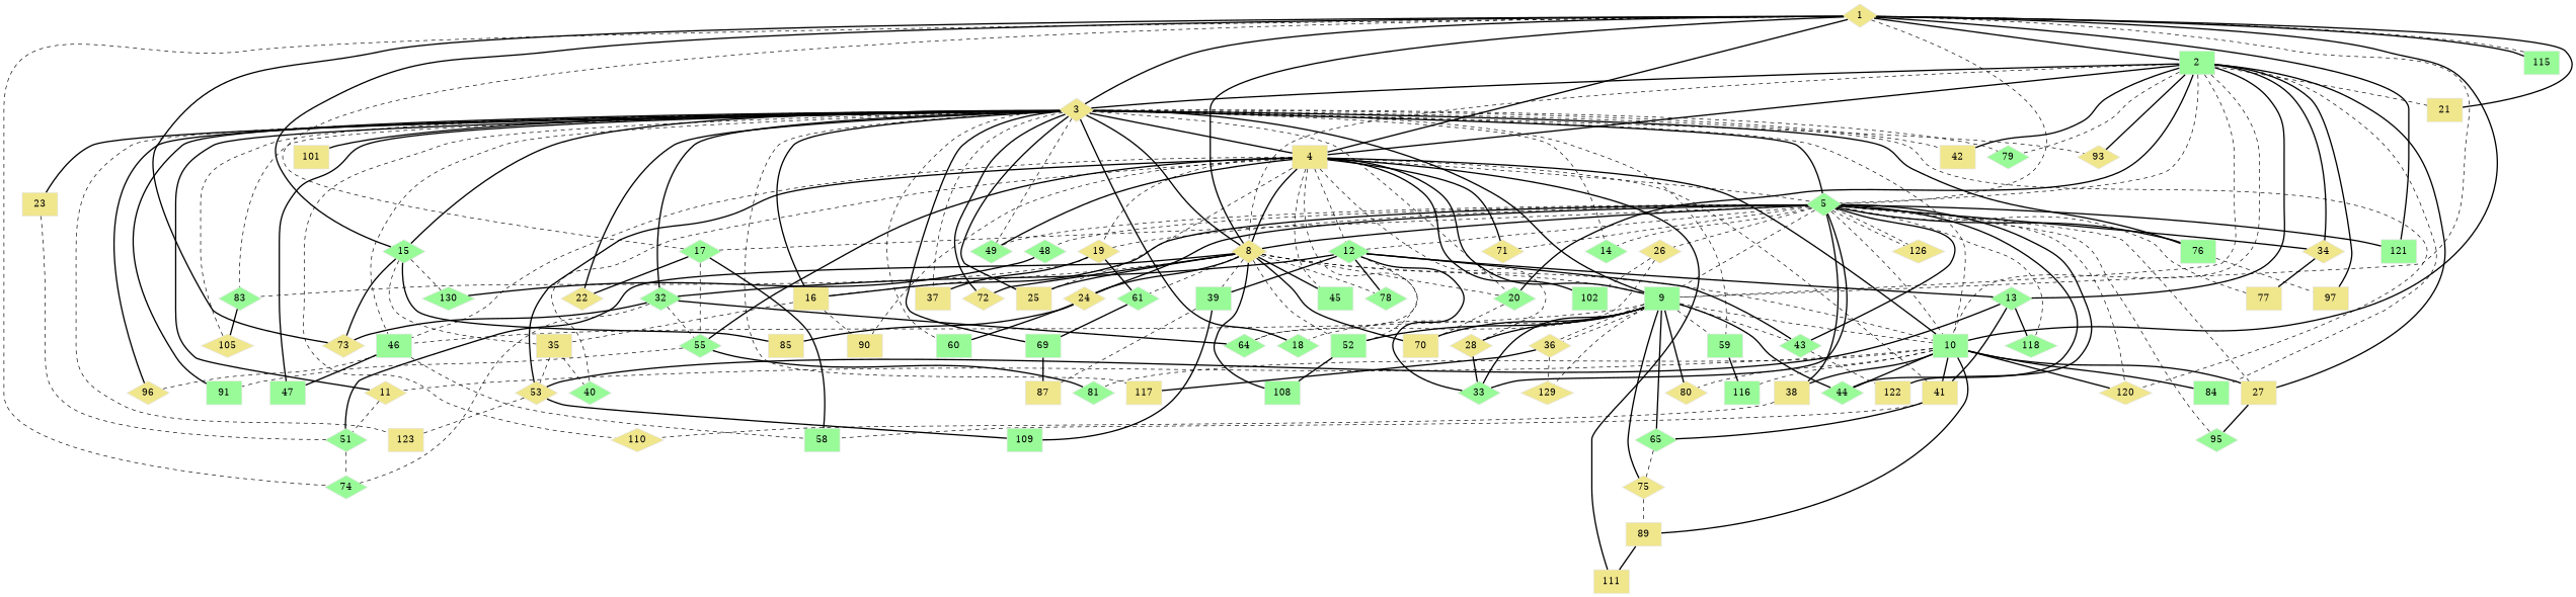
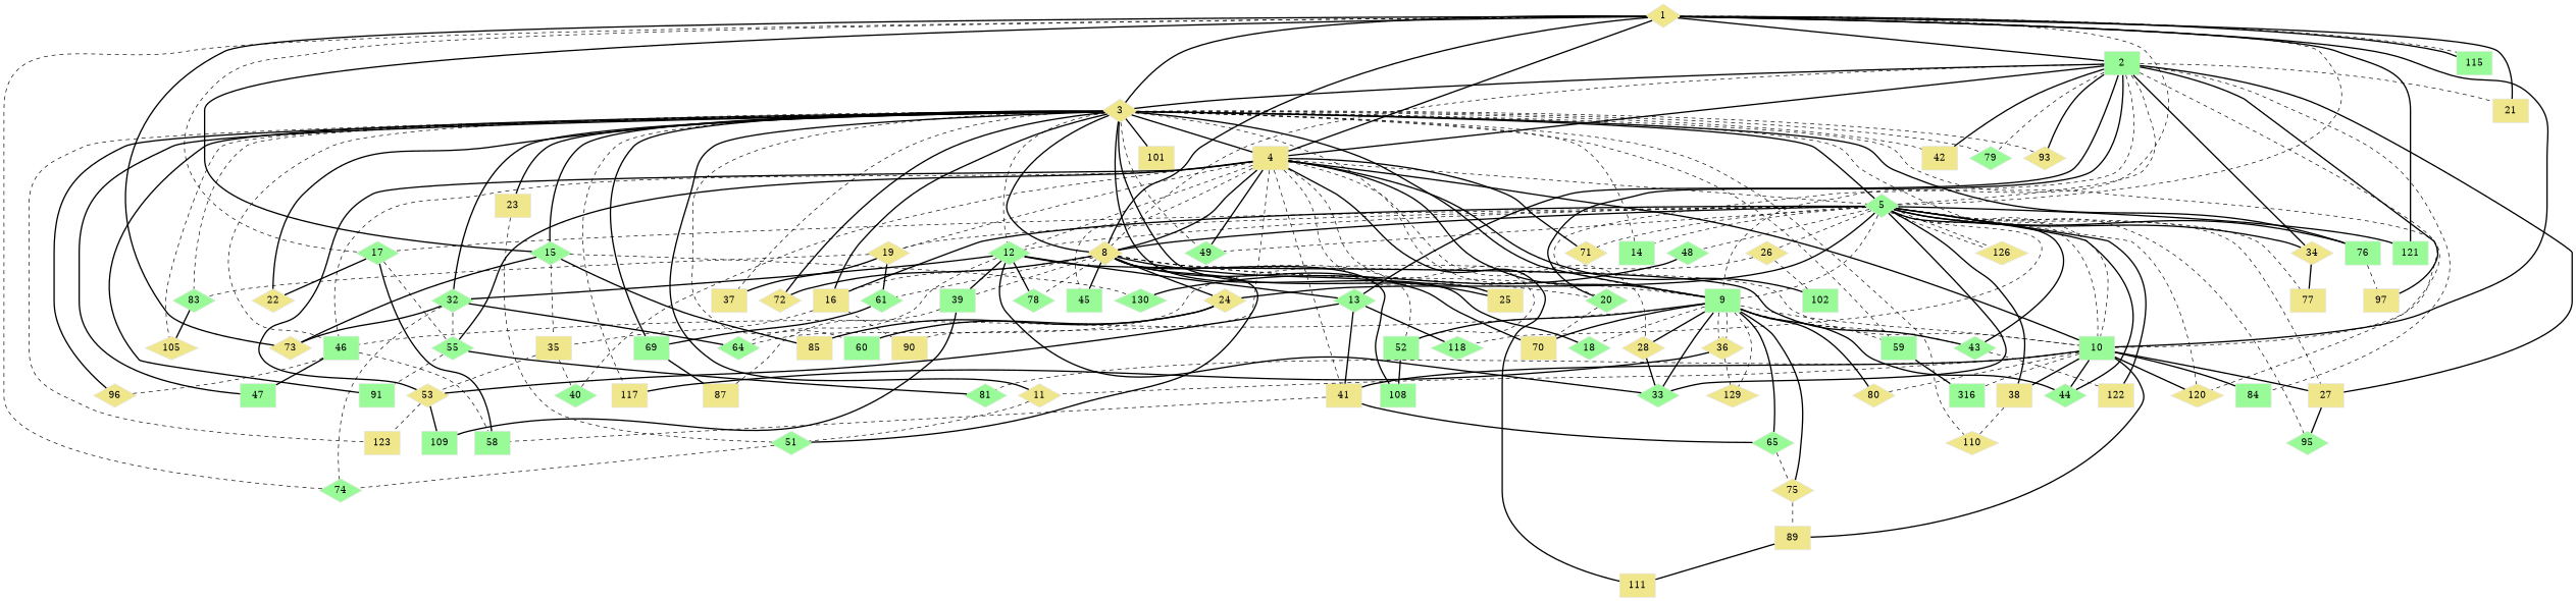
  graph {
    node [color=gray90 fillcolor=palegreen shape=diamond style=filled]
    edge [style=bold]
    1 [fillcolor=khaki super="+82"]
    2 [shape=box super="+124"]
    3 [fillcolor=khaki super="+7"]
    4 [fillcolor=khaki shape=box super="+57"]
    5 [super="+6"]
    8 [fillcolor=khaki super="+31"]
    9 [shape=box super="+67"]
    10 [shape=box super="+66"]
    15 [super="+54"]
    17 [super="+100"]
    21 [fillcolor=khaki shape=box]
    73 [fillcolor=khaki]
    74
    115 [shape=box]
    121 [shape=box]
    13 [super="+50"]
    20 [super="+29"]
    27 [fillcolor=khaki shape=box super="+91"]
    34 [fillcolor=khaki]
    42 [fillcolor=khaki shape=box]
    79
    84 [shape=box]
    93 [fillcolor=khaki]
    97 [fillcolor=khaki shape=box]
    11 [fillcolor=khaki]
    12 [super="+98"]
-   14 [super="+94"]
+   14 [shape=box super="+94"]
    16 [fillcolor=khaki shape=box super="+92"]
    18
    22 [fillcolor=khaki]
    23 [fillcolor=khaki shape=box super="+103"]
    25 [fillcolor=khaki shape=box super="+68"]
    32 [super="+80"]
    37 [fillcolor=khaki shape=box]
    46 [shape=box super="+106"]
    47 [shape=box]
    49 [super="+119"]
    59 [shape=box]
    60 [shape=box]
    69 [shape=box]
    72 [fillcolor=khaki]
    76 [shape=box]
    83 [super="+104"]
    96 [fillcolor=khaki]
    n45 [label=91 shape=box]
    101 [fillcolor=khaki shape=box]
    105 [fillcolor=khaki]
    110 [fillcolor=khaki]
    117 [fillcolor=khaki shape=box]
    120 [fillcolor=khaki super="+128"]
    123 [fillcolor=khaki shape=box]
    19 [fillcolor=khaki]
    28 [fillcolor=khaki super="+131"]
    40
    41 [fillcolor=khaki shape=box super="+127"]
    45 [shape=box]
    52 [shape=box super="+63"]
    53 [fillcolor=khaki super="+56"]
    55 [super="+86"]
    71 [fillcolor=khaki]
    90 [fillcolor=khaki shape=box]
    102 [shape=box]
    111 [fillcolor=khaki shape=box]
    24 [fillcolor=khaki]
    26 [fillcolor=khaki]
    33 [super="+62"]
    38 [fillcolor=khaki shape=box]
    43 [super="+114"]
    44 [super="+88"]
    48
    77 [fillcolor=khaki shape=box]
    95
    118
    122 [fillcolor=khaki shape=box]
    126 [fillcolor=khaki]
    39 [shape=box]
    51 [super="+113"]
    61
    70 [fillcolor=khaki shape=box super="+112"]
    78
    108 [shape=box]
    n82 [fillcolor=khaki label=80]
    36 [fillcolor=khaki]
    65
    75 [fillcolor=khaki]
    129 [fillcolor=khaki]
    81
    89 [fillcolor=khaki shape=box]
-   116 [shape=box]
+   116 [shape=box label=316]
    35 [fillcolor=khaki shape=box]
    85 [fillcolor=khaki shape=box]
    130
    58 [shape=box super="+107"]
    64 [super="+125"]
    87 [fillcolor=khaki shape=box]
    109 [shape=box]
    1 -- 2
    1 -- 3 [weight=2]
    1 -- 4
    1 -- 5 [style=dashed weight=2]
    1 -- 8 [weight=2]
    1 -- 9 [style=dashed weight=2]
    1 -- 10
    1 -- 15
    1 -- 17 [style=dashed weight=2]
    1 -- 21
    1 -- 73
    1 -- 74 [style=dashed]
    1 -- 115
    1 -- 115 [style=dashed]
    1 -- 121
    2 -- 3 [weight=2]
    2 -- 4
    2 -- 5 [style=dashed weight=2]
    2 -- 8 [style=dashed]
    2 -- 9 [style=dashed]
    2 -- 10 [style=dashed weight=2]
    2 -- 21 [style=dashed]
    2 -- 13
    2 -- 20
    2 -- 27
    2 -- 34
    2 -- 42
    2 -- 79 [style=dashed]
    2 -- 84 [style=dashed]
    2 -- 93
    2 -- 97
    3 -- 4 [weight=2]
    3 -- 5 [weight=4]
    3 -- 8 [weight=2]
    3 -- 9 [weight=2]
    3 -- 10 [style=dashed weight=2]
    3 -- 15 [weight=2]
    3 -- 20 [style=dashed]
    3 -- 42 [style=dashed]
    3 -- 79 [style=dashed]
    3 -- 93 [style=dashed]
    3 -- 11
+   3 -- 12 [style=dashed]
    3 -- 14 [style=dashed]
    3 -- 16
    3 -- 18
    3 -- 22
    3 -- 23
    3 -- 25
    3 -- 32
    3 -- 37 [style=dashed]
    3 -- 46 [style=dashed weight=2]
    3 -- 47
    3 -- 49 [style=dashed]
    3 -- 59 [style=dashed]
    3 -- 60 [style=dashed]
    3 -- 69
    3 -- 72
    3 -- 76
    3 -- 83 [style=dashed]
    3 -- 96
    3 -- n45
    3 -- 101 [weight=2]
    3 -- 105 [style=dashed]
    3 -- 110 [style=dashed]
    3 -- 117 [style=dashed]
    3 -- 120 [style=dashed]
    3 -- 123 [style=dashed]
    4 -- 5 [style=dashed weight=2]
    4 -- 8
    4 -- 9
    4 -- 10
    4 -- 12 [style=dashed]
    4 -- 25 [style=dashed]
    4 -- 46 [style=dashed]
    4 -- 49
    4 -- 19 [style=dashed]
    4 -- 28 [style=dashed]
    4 -- 40 [style=dashed]
    4 -- 41 [style=dashed]
    4 -- 45 [style=dashed]
    4 -- 52 [style=dashed]
    4 -- 53
    4 -- 55
    4 -- 71
    4 -- 90 [style=dashed]
    4 -- 102
    4 -- 111
    5 -- 8 [weight=2]
    5 -- 9 [style=dashed weight=3]
    5 -- 10 [style=dashed weight=3]
    5 -- 17 [style=dashed]
    5 -- 121
    5 -- 27 [style=dashed]
    5 -- 34
    5 -- 12 [style=dashed]
    5 -- 14 [style=dashed weight=2]
    5 -- 16
    5 -- 49 [style=dashed]
    5 -- 76
    5 -- 120 [style=dashed]
    5 -- 19 [style=dashed]
    5 -- 71 [style=dashed]
    5 -- 24
    5 -- 26 [style=dashed weight=2]
    5 -- 33
    5 -- 38
    5 -- 43
    5 -- 44
    5 -- 48 [style=dashed]
    5 -- 77 [style=dashed]
    5 -- 95 [style=dashed]
    5 -- 118 [style=dashed]
    5 -- 122
    5 -- 126 [style=dashed]
    5 -- 126 [style=dashed]
    8 -- 9 [style=dashed]
    8 -- 10 [style=dashed]
    8 -- 20 [style=dashed]
    8 -- 16 [style=dashed]
    8 -- 25
    8 -- 72
    8 -- 45
    8 -- 52 [style=dashed]
    8 -- 24
    8 -- 39 [style=dashed]
    8 -- 51
    8 -- 61 [style=dashed]
    8 -- 70
    8 -- 78 [style=dashed]
    8 -- 108
    9 -- 10 [style=dashed]
    9 -- 18 [style=dashed]
    9 -- 46 [style=dashed]
    9 -- 59 [style=dashed]
    9 -- 28
    9 -- 52
    9 -- 33
    9 -- 43 [style=dashed]
    9 -- 44
    9 -- 70
    9 -- n82
    9 -- 36 [style=dashed]
    9 -- 36 [style=dashed]
    9 -- 65
    9 -- 75
    9 -- 129 [style=dashed]
    10 -- 27
    10 -- 84
    10 -- 11 [style=dashed]
    10 -- 120
    10 -- 41 [weight=2]
    10 -- 38
    10 -- 44
    10 -- n82 [style=dashed]
    10 -- 81 [style=dashed]
    10 -- 89
    10 -- 116 [style=dashed]
    15 -- 73
    15 -- 35 [style=dashed]
    15 -- 85
    15 -- 130 [style=dashed]
    17 -- 22
    17 -- 55 [style=dashed]
    17 -- 58
    13 -- 41
    13 -- 53
    13 -- 118
    20 -- 70 [style=dashed]
    27 -- 95
    34 -- 77
    11 -- 51 [style=dashed]
    12 -- 13
    12 -- 32
    12 -- 33
    12 -- 43
    12 -- 39
    12 -- 78
    12 -- 64 [style=dashed]
    16 -- 90 [style=dashed]
    16 -- 35 [style=dashed]
    23 -- 51 [style=dashed]
    32 -- 73
    32 -- 74 [style=dashed]
    32 -- 55 [style=dashed]
    32 -- 64
    46 -- 47
    46 -- 96 [style=dashed]
    46 -- 58 [style=dashed]
    59 -- 116
    69 -- 87
    76 -- 97 [style=dashed]
    83 -- 105
    19 -- 37
    19 -- 83 [style=dashed]
    19 -- 61
    28 -- 33
    41 -- 65
    41 -- 58 [style=dashed]
    52 -- 108
    53 -- 123 [style=dashed]
    53 -- 109
    55 -- n45 [style=dashed]
    55 -- 81
    24 -- 60
    24 -- 85
    26 -- 102 [style=dashed]
    26 -- 64 [style=dashed]
    38 -- 110 [style=dashed]
    43 -- 122 [style=dashed]
    48 -- 130
    39 -- 87 [style=dashed]
    39 -- 109
    51 -- 74 [style=dashed]
    61 -- 69
    36 -- 117
    36 -- 129 [style=dashed]
    65 -- 75 [style=dashed]
    75 -- 89 [style=dashed]
    89 -- 111
    35 -- 40 [style=dashed]
    35 -- 53 [style=dashed]
  }
